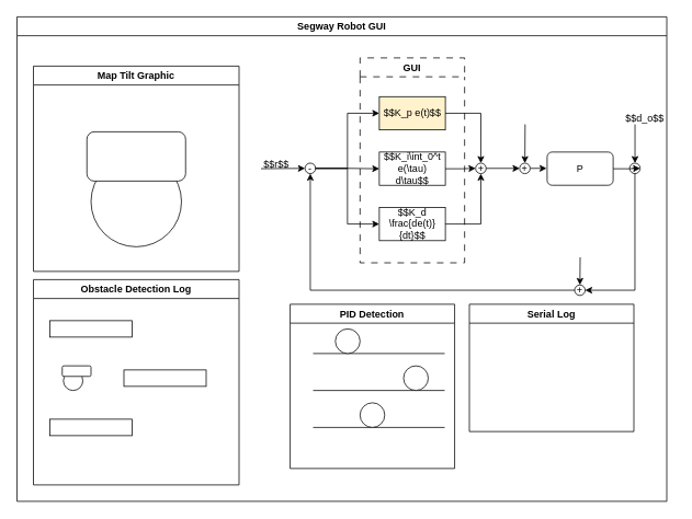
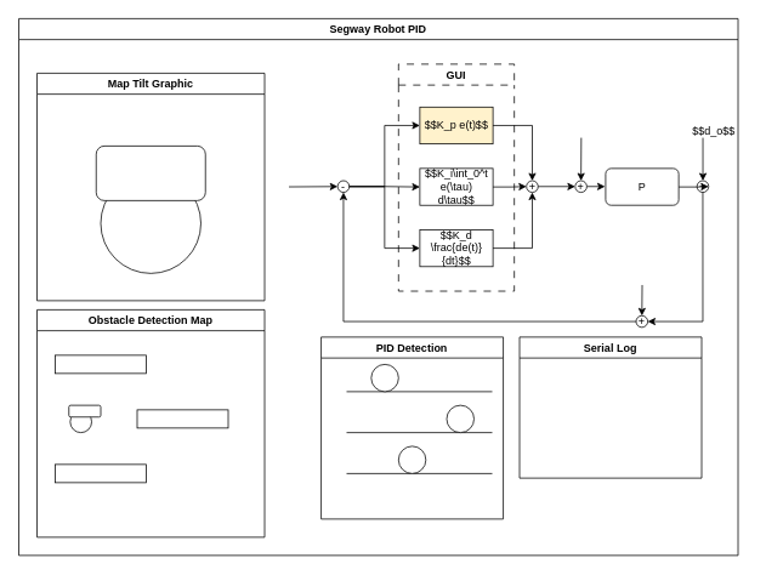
  <mxCell id="0" />
  <mxCell id="1" parent="0" />
  <mxCell id="2" value="" style="ellipse;whiteSpace=wrap;html=1;aspect=fixed;" parent="1" vertex="1"><mxGeometry x="110" y="190" width="110" height="110" as="geometry" /></mxCell>
  <mxCell id="3" value="" style="rounded=1;whiteSpace=wrap;html=1;" parent="1" vertex="1"><mxGeometry x="105" y="160" width="120" height="60" as="geometry" /></mxCell>
  <mxCell id="4" value="Map Tilt Graphic" style="swimlane;whiteSpace=wrap;html=1;" parent="1" vertex="1"><mxGeometry x="40" y="80" width="250" height="250" as="geometry" /></mxCell>
- <mxCell id="5" value="Obstacle Detection Log" style="swimlane;whiteSpace=wrap;html=1;" parent="1" vertex="1"><mxGeometry x="40" y="340" width="250" height="250" as="geometry" /></mxCell>
+ <mxCell id="5" value="Obstacle Detection Map" style="swimlane;whiteSpace=wrap;html=1;" parent="1" vertex="1"><mxGeometry x="40" y="340" width="250" height="250" as="geometry" /></mxCell>
  <mxCell id="6" value="" style="rounded=0;whiteSpace=wrap;html=1;" parent="5" vertex="1"><mxGeometry x="110" y="110" width="100" height="20" as="geometry" /></mxCell>
  <mxCell id="7" value="" style="rounded=0;whiteSpace=wrap;html=1;" parent="1" vertex="1"><mxGeometry x="60" y="390" width="100" height="20" as="geometry" /></mxCell>
  <mxCell id="8" value="" style="rounded=0;whiteSpace=wrap;html=1;" parent="1" vertex="1"><mxGeometry x="60" y="510" width="100" height="20" as="geometry" /></mxCell>
  <mxCell id="9" value="" style="group;rotation=90;" parent="1" vertex="1" connectable="0"><mxGeometry x="75" y="445" width="35" height="30" as="geometry" /></mxCell>
  <mxCell id="10" value="" style="ellipse;whiteSpace=wrap;html=1;aspect=fixed;" parent="9" vertex="1"><mxGeometry x="1.458" y="6.429" width="23.571" height="23.571" as="geometry" /></mxCell>
  <mxCell id="11" value="" style="rounded=1;whiteSpace=wrap;html=1;" parent="9" vertex="1"><mxGeometry width="35" height="12.857" as="geometry" /></mxCell>
  <mxCell id="12" value="" style="group" vertex="1" connectable="0" parent="1"><mxGeometry x="310" y="70" width="485" height="290" as="geometry" /></mxCell>
  <mxCell id="13" value="-" style="ellipse;whiteSpace=wrap;html=1;aspect=fixed;" vertex="1" parent="12"><mxGeometry x="60.207" y="128.14" width="12.774" height="12.774" as="geometry" /></mxCell>
  <mxCell id="14" value="GUI" style="swimlane;whiteSpace=wrap;html=1;dashed=1;dashPattern=8 8;glass=0;" vertex="1" parent="12"><mxGeometry x="127.103" width="127.103" height="249.535" as="geometry" /></mxCell>
  <mxCell id="15" value="$$K_i\int_0^t e(\tau) d\tau$$" style="rounded=0;whiteSpace=wrap;html=1;" vertex="1" parent="14"><mxGeometry x="23.414" y="114.651" width="80.276" height="40.465" as="geometry" /></mxCell>
  <mxCell id="16" value="$$K_p e(t)$$" style="rounded=0;whiteSpace=wrap;html=1;fillColor=#fff2cc;" vertex="1" parent="14"><mxGeometry x="23.414" y="47.209" width="80.276" height="40.465" as="geometry" /></mxCell>
  <mxCell id="17" value="$$K_d \frac{de(t)}{dt}$$" style="rounded=0;whiteSpace=wrap;html=1;" vertex="1" parent="14"><mxGeometry x="23.414" y="182.093" width="80.276" height="40.465" as="geometry" /></mxCell>
  <mxCell id="18" value="" style="edgeStyle=orthogonalEdgeStyle;rounded=0;orthogonalLoop=1;jettySize=auto;html=1;" edge="1" parent="12" source="13" target="15"><mxGeometry relative="1" as="geometry" /></mxCell>
  <mxCell id="19" style="edgeStyle=orthogonalEdgeStyle;rounded=0;orthogonalLoop=1;jettySize=auto;html=1;exitX=1;exitY=0.5;exitDx=0;exitDy=0;entryX=0;entryY=0.5;entryDx=0;entryDy=0;" edge="1" parent="12" source="13" target="16"><mxGeometry relative="1" as="geometry" /></mxCell>
  <mxCell id="20" style="edgeStyle=orthogonalEdgeStyle;rounded=0;orthogonalLoop=1;jettySize=auto;html=1;exitX=1;exitY=0.5;exitDx=0;exitDy=0;entryX=0;entryY=0.5;entryDx=0;entryDy=0;" edge="1" parent="12" source="13" target="17"><mxGeometry relative="1" as="geometry" /></mxCell>
  <mxCell id="21" value="P" style="whiteSpace=wrap;html=1;rounded=1;" vertex="1" parent="12"><mxGeometry x="354.552" y="114.651" width="80.276" height="40.465" as="geometry" /></mxCell>
  <mxCell id="22" value="+" style="ellipse;whiteSpace=wrap;html=1;aspect=fixed;" vertex="1" parent="12"><mxGeometry x="267.586" y="128.14" width="12.774" height="12.774" as="geometry" /></mxCell>
  <mxCell id="23" value="" style="edgeStyle=orthogonalEdgeStyle;rounded=0;orthogonalLoop=1;jettySize=auto;html=1;" edge="1" parent="12" source="15" target="22"><mxGeometry relative="1" as="geometry" /></mxCell>
  <mxCell id="24" style="edgeStyle=orthogonalEdgeStyle;rounded=0;orthogonalLoop=1;jettySize=auto;html=1;exitX=1;exitY=0.5;exitDx=0;exitDy=0;entryX=0.5;entryY=0;entryDx=0;entryDy=0;" edge="1" parent="12" source="16" target="22"><mxGeometry relative="1" as="geometry" /></mxCell>
  <mxCell id="25" style="edgeStyle=orthogonalEdgeStyle;rounded=0;orthogonalLoop=1;jettySize=auto;html=1;exitX=1;exitY=0.5;exitDx=0;exitDy=0;entryX=0.5;entryY=1;entryDx=0;entryDy=0;" edge="1" parent="12" source="17" target="22"><mxGeometry relative="1" as="geometry" /></mxCell>
  <mxCell id="26" value="" style="edgeStyle=orthogonalEdgeStyle;rounded=0;orthogonalLoop=1;jettySize=auto;html=1;" edge="1" parent="12" source="27" target="21"><mxGeometry relative="1" as="geometry" /></mxCell>
  <mxCell id="27" value="+" style="ellipse;whiteSpace=wrap;html=1;aspect=fixed;" vertex="1" parent="12"><mxGeometry x="321.103" y="128.14" width="12.774" height="12.774" as="geometry" /></mxCell>
  <mxCell id="28" value="" style="edgeStyle=orthogonalEdgeStyle;rounded=0;orthogonalLoop=1;jettySize=auto;html=1;" edge="1" parent="12" source="22" target="27"><mxGeometry relative="1" as="geometry" /></mxCell>
  <mxCell id="29" value="+" style="ellipse;whiteSpace=wrap;html=1;aspect=fixed;" vertex="1" parent="12"><mxGeometry x="454.897" y="128.14" width="12.774" height="12.774" as="geometry" /></mxCell>
  <mxCell id="30" value="" style="edgeStyle=orthogonalEdgeStyle;rounded=0;orthogonalLoop=1;jettySize=auto;html=1;" edge="1" parent="12" source="21" target="29"><mxGeometry relative="1" as="geometry" /></mxCell>
  <mxCell id="31" style="edgeStyle=orthogonalEdgeStyle;rounded=0;orthogonalLoop=1;jettySize=auto;html=1;exitX=0;exitY=0.5;exitDx=0;exitDy=0;entryX=0.5;entryY=1;entryDx=0;entryDy=0;" edge="1" parent="12" source="32" target="13"><mxGeometry relative="1" as="geometry" /></mxCell>
  <mxCell id="32" value="+" style="ellipse;whiteSpace=wrap;html=1;aspect=fixed;" vertex="1" parent="12"><mxGeometry x="388" y="276.512" width="12.774" height="12.774" as="geometry" /></mxCell>
  <mxCell id="33" value="" style="endArrow=classic;html=1;rounded=0;entryX=0;entryY=0.5;entryDx=0;entryDy=0;" edge="1" parent="12" target="13"><mxGeometry width="50" height="50" relative="1" as="geometry"><mxPoint x="6.69" y="134.884" as="sourcePoint" /><mxPoint x="40.138" y="107.907" as="targetPoint" /></mxGeometry></mxCell>
  <mxCell id="34" value="" style="endArrow=classic;html=1;rounded=0;entryX=0.5;entryY=0;entryDx=0;entryDy=0;" edge="1" parent="12" target="27"><mxGeometry width="50" height="50" relative="1" as="geometry"><mxPoint x="327.793" y="80.93" as="sourcePoint" /><mxPoint x="334.483" y="94.419" as="targetPoint" /></mxGeometry></mxCell>
  <mxCell id="35" value="" style="endArrow=classic;html=1;rounded=0;entryX=0.5;entryY=0;entryDx=0;entryDy=0;" edge="1" parent="12"><mxGeometry width="50" height="50" relative="1" as="geometry"><mxPoint x="461.392" y="80.93" as="sourcePoint" /><mxPoint x="461.392" y="128.14" as="targetPoint" /></mxGeometry></mxCell>
  <mxCell id="36" value="$$d_o$$" style="text;html=1;align=center;verticalAlign=middle;resizable=0;points=[];autosize=1;strokeColor=none;fillColor=none;" vertex="1" parent="12"><mxGeometry x="438.172" y="59.349" width="70" height="30" as="geometry" /></mxCell>
- <mxCell id="37" value="$$r$$" style="text;html=1;align=center;verticalAlign=middle;resizable=0;points=[];autosize=1;strokeColor=none;fillColor=none;" vertex="1" parent="12"><mxGeometry y="114.651" width="50" height="30" as="geometry" /></mxCell>
  <mxCell id="38" value="" style="edgeStyle=none;orthogonalLoop=1;jettySize=auto;html=1;rounded=0;entryX=0.5;entryY=0;entryDx=0;entryDy=0;" edge="1" parent="12" target="32"><mxGeometry width="80" relative="1" as="geometry"><mxPoint x="394.69" y="242.791" as="sourcePoint" /><mxPoint x="394.69" y="269.767" as="targetPoint" /><Array as="points" /></mxGeometry></mxCell>
  <mxCell id="39" style="edgeStyle=orthogonalEdgeStyle;rounded=0;orthogonalLoop=1;jettySize=auto;html=1;exitX=0.5;exitY=1;exitDx=0;exitDy=0;entryX=1;entryY=0.5;entryDx=0;entryDy=0;" edge="1" parent="12" source="29" target="32"><mxGeometry relative="1" as="geometry" /></mxCell>
- <mxCell id="40" value="Segway Robot GUI" style="swimlane;whiteSpace=wrap;html=1;" vertex="1" parent="1"><mxGeometry x="20" y="20" width="790" height="590" as="geometry" /></mxCell>
+ <mxCell id="40" value="Segway Robot PID" style="swimlane;whiteSpace=wrap;html=1;" vertex="1" parent="1"><mxGeometry x="20" y="20" width="790" height="590" as="geometry" /></mxCell>
  <mxCell id="41" value="" style="endArrow=none;html=1;rounded=0;" edge="1" parent="40"><mxGeometry width="50" height="50" relative="1" as="geometry"><mxPoint x="360" y="410" as="sourcePoint" /><mxPoint x="520" y="410" as="targetPoint" /></mxGeometry></mxCell>
  <mxCell id="42" value="" style="ellipse;whiteSpace=wrap;html=1;aspect=fixed;" vertex="1" parent="40"><mxGeometry x="387.1" y="380" width="30" height="30" as="geometry" /></mxCell>
  <mxCell id="43" value="" style="endArrow=none;html=1;rounded=0;" edge="1" parent="40"><mxGeometry width="50" height="50" relative="1" as="geometry"><mxPoint x="360" y="455" as="sourcePoint" /><mxPoint x="520" y="455" as="targetPoint" /></mxGeometry></mxCell>
  <mxCell id="44" value="" style="ellipse;whiteSpace=wrap;html=1;aspect=fixed;" vertex="1" parent="40"><mxGeometry x="470" y="425" width="30" height="30" as="geometry" /></mxCell>
  <mxCell id="45" value="" style="endArrow=none;html=1;rounded=0;" edge="1" parent="40"><mxGeometry width="50" height="50" relative="1" as="geometry"><mxPoint x="360" y="500" as="sourcePoint" /><mxPoint x="520" y="500" as="targetPoint" /></mxGeometry></mxCell>
  <mxCell id="46" value="" style="ellipse;whiteSpace=wrap;html=1;aspect=fixed;" vertex="1" parent="40"><mxGeometry x="417.1" y="470" width="30" height="30" as="geometry" /></mxCell>
  <mxCell id="47" value="PID Detection" style="swimlane;whiteSpace=wrap;html=1;" vertex="1" parent="40"><mxGeometry x="332.1" y="350" width="200" height="200" as="geometry" /></mxCell>
  <mxCell id="48" value="Serial Log" style="swimlane;whiteSpace=wrap;html=1;" vertex="1" parent="40"><mxGeometry x="550" y="350" width="200" height="155" as="geometry" /></mxCell>
